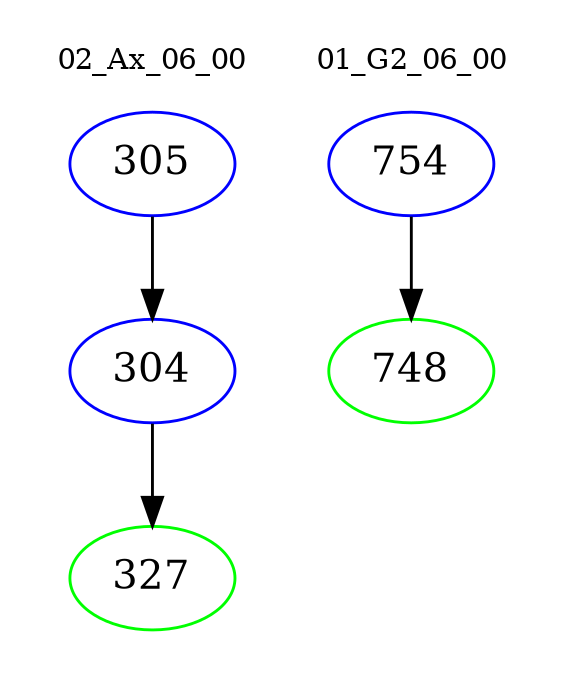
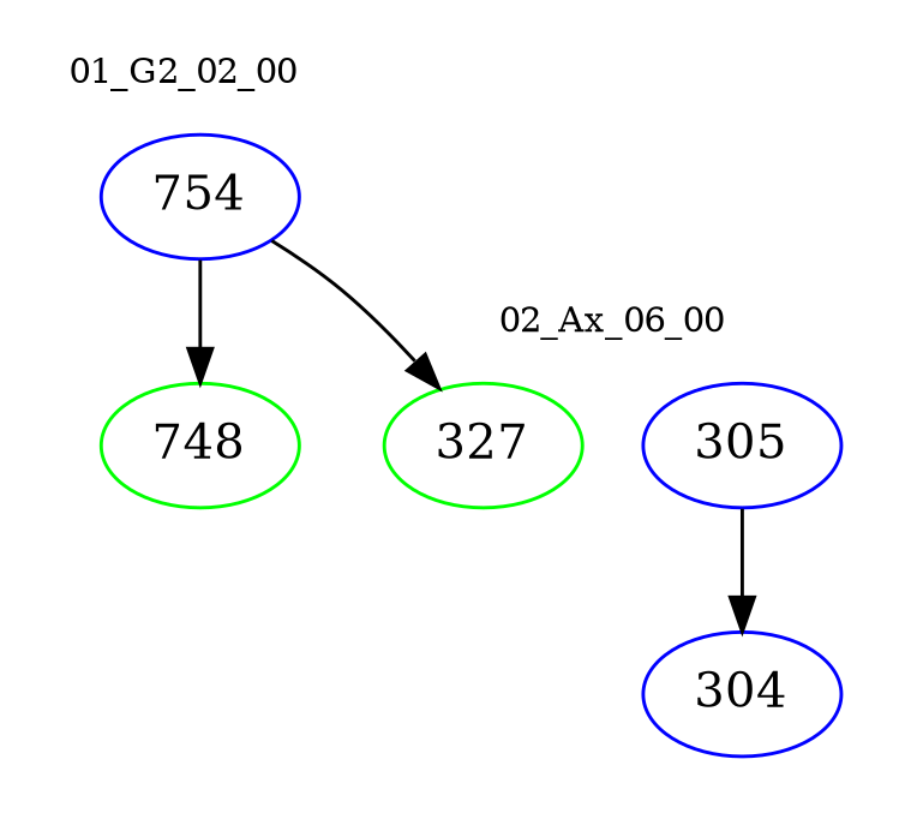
  digraph {
    fontname="DejaVu Serif"
    node [color=blue fontname="DejaVu Serif"]
    edge [color=black fontname="DejaVu Serif"]
    n1 [label=305]
    n2 [label=304]
    n3 [color=green label=327]
    n4 [label=754]
    n5 [color=green label=748]
    subgraph cluster_1 {
      color=white
      fontsize=10
      label="02_Ax_06_00"
      n1
      n2
      n3
    }
    subgraph cluster_2 {
      color=white
      fontsize=10
-     label="01_G2_06_00"
+     label="01_G2_02_00"
      n4
      n5
    }
    n1 -> n2
-   n2 -> n3
+   n4 -> n3
    n4 -> n5
  }
